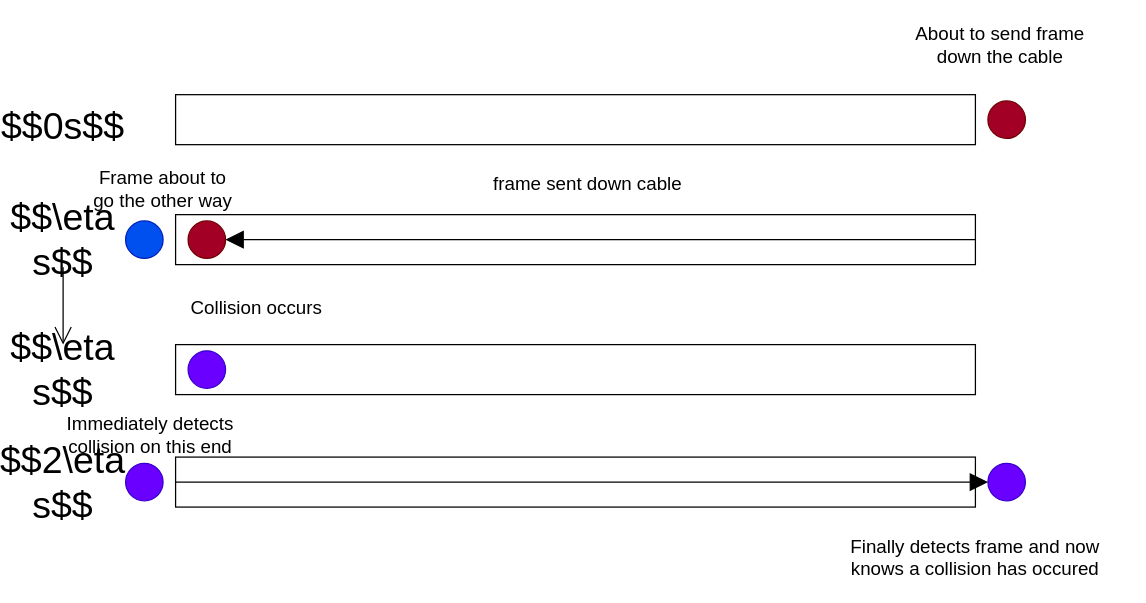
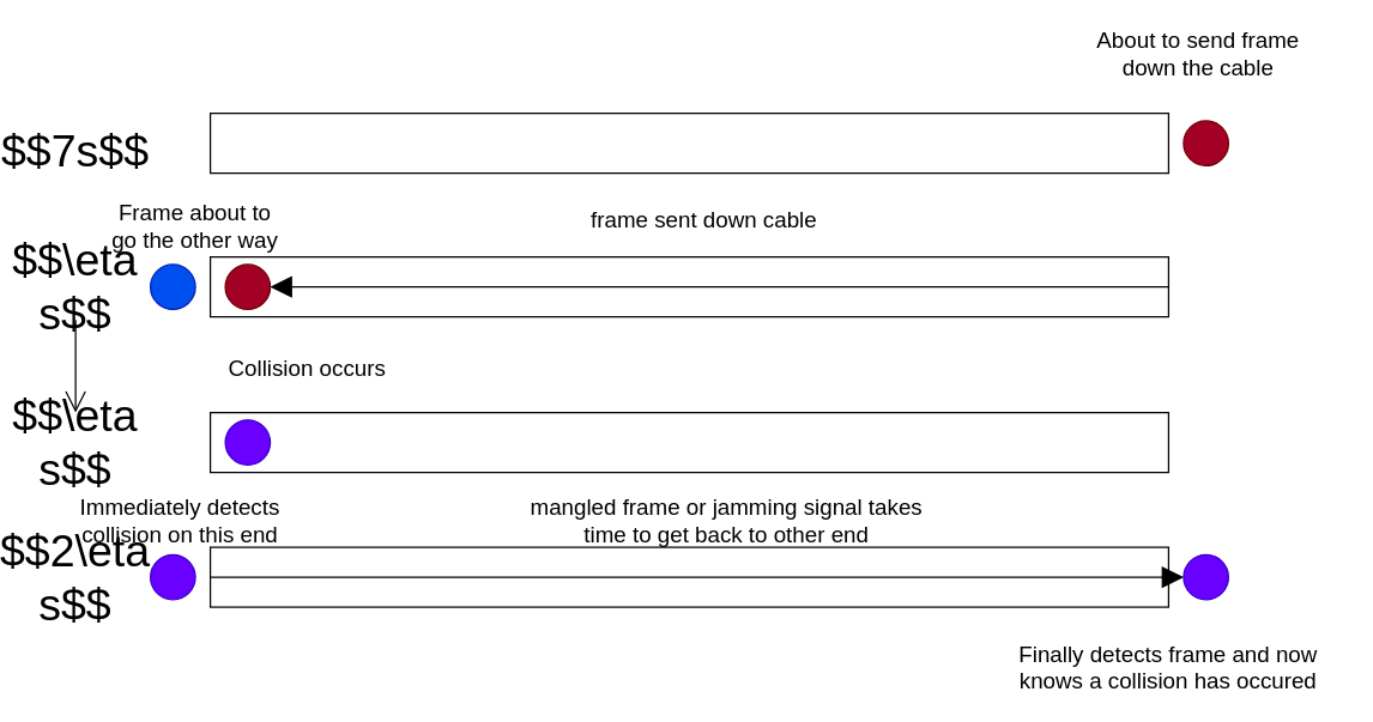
  <mxCell id="0" />
  <mxCell id="1" parent="0" />
  <mxCell id="2" value="" style="rounded=0;whiteSpace=wrap;html=1;" vertex="1" parent="1"><mxGeometry x="130" y="75" width="640" height="40" as="geometry" /></mxCell>
  <mxCell id="3" value="" style="ellipse;whiteSpace=wrap;html=1;aspect=fixed;fillColor=#a20025;strokeColor=#6F0000;fontColor=#ffffff;" vertex="1" parent="1"><mxGeometry x="780" y="80" width="30" height="30" as="geometry" /></mxCell>
  <mxCell id="4" value="" style="rounded=0;whiteSpace=wrap;html=1;" vertex="1" parent="1"><mxGeometry x="130" y="171" width="640" height="40" as="geometry" /></mxCell>
  <mxCell id="5" value="" style="ellipse;whiteSpace=wrap;html=1;aspect=fixed;fillColor=#a20025;strokeColor=#6F0000;fontColor=#ffffff;" vertex="1" parent="1"><mxGeometry x="140" y="176" width="30" height="30" as="geometry" /></mxCell>
  <mxCell id="6" value="" style="rounded=0;whiteSpace=wrap;html=1;" vertex="1" parent="1"><mxGeometry x="130" y="275" width="640" height="40" as="geometry" /></mxCell>
  <mxCell id="7" value="" style="ellipse;whiteSpace=wrap;html=1;aspect=fixed;fillColor=#6a00ff;strokeColor=#3700CC;fontColor=#ffffff;" vertex="1" parent="1"><mxGeometry x="140" y="280" width="30" height="30" as="geometry" /></mxCell>
  <mxCell id="8" value="" style="rounded=0;whiteSpace=wrap;html=1;" vertex="1" parent="1"><mxGeometry x="130" y="365" width="640" height="40" as="geometry" /></mxCell>
  <mxCell id="9" value="" style="ellipse;whiteSpace=wrap;html=1;aspect=fixed;fillColor=#6a00ff;strokeColor=#3700CC;fontColor=#ffffff;" vertex="1" parent="1"><mxGeometry y="370" width="30" height="30" as="geometry" x="90" /></mxCell>
  <mxCell id="10" value="" style="ellipse;whiteSpace=wrap;html=1;aspect=fixed;fillColor=#6a00ff;strokeColor=#3700CC;fontColor=#ffffff;" vertex="1" parent="1"><mxGeometry x="780" y="370" width="30" height="30" as="geometry" /></mxCell>
  <mxCell id="11" value="" style="ellipse;whiteSpace=wrap;html=1;aspect=fixed;fillColor=#0050ef;strokeColor=#001DBC;fontColor=#ffffff;" vertex="1" parent="1"><mxGeometry y="176" width="30" height="30" as="geometry" x="90" /></mxCell>
- <mxCell id="12" value="$$0s$$" style="text;html=1;strokeColor=none;fillColor=none;align=center;verticalAlign=middle;whiteSpace=wrap;rounded=0;fontSize=30;" vertex="1" parent="1"><mxGeometry x="20" y="90" width="40" height="20" as="geometry" /></mxCell>
+ <mxCell id="12" value="$$7s$$" style="text;html=1;strokeColor=none;fillColor=none;align=center;verticalAlign=middle;whiteSpace=wrap;rounded=0;fontSize=30;" vertex="1" parent="1"><mxGeometry x="20" y="90" width="40" height="20" as="geometry" /></mxCell>
  <mxCell id="13" style="edgeStyle=orthogonalEdgeStyle;rounded=0;orthogonalLoop=1;jettySize=auto;html=1;exitX=0.5;exitY=1;exitDx=0;exitDy=0;entryX=0.5;entryY=0;entryDx=0;entryDy=0;endArrow=open;endFill=0;endSize=12;fontSize=15;" edge="1" parent="1" source="14" target="15"><mxGeometry relative="1" as="geometry" /></mxCell>
  <mxCell id="14" value="$$\eta s$$" style="text;html=1;strokeColor=none;fillColor=none;align=center;verticalAlign=middle;whiteSpace=wrap;rounded=0;fontSize=30;" vertex="1" parent="1"><mxGeometry x="20" y="169" width="40" height="44" as="geometry" /></mxCell>
  <mxCell id="15" value="$$\eta s$$" style="text;html=1;strokeColor=none;fillColor=none;align=center;verticalAlign=middle;whiteSpace=wrap;rounded=0;fontSize=30;" vertex="1" parent="1"><mxGeometry x="20" y="275" width="40" height="40" as="geometry" /></mxCell>
  <mxCell id="16" value="$$2\eta s$$" style="text;html=1;strokeColor=none;fillColor=none;align=center;verticalAlign=middle;whiteSpace=wrap;rounded=0;fontSize=30;" vertex="1" parent="1"><mxGeometry x="20" y="375" width="40" height="20" as="geometry" /></mxCell>
  <mxCell id="17" value="About to send frame down the cable" style="text;html=1;strokeColor=none;fillColor=none;align=center;verticalAlign=middle;whiteSpace=wrap;rounded=0;fontSize=15;" vertex="1" parent="1"><mxGeometry x="720" y="20" width="140" height="30" as="geometry" /></mxCell>
  <mxCell id="18" value="" style="endArrow=block;html=1;fontSize=15;entryX=1;entryY=0.5;entryDx=0;entryDy=0;exitX=1;exitY=0.5;exitDx=0;exitDy=0;endFill=1;endSize=12;" edge="1" parent="1" source="4" target="5"><mxGeometry width="50" height="50" relative="1" as="geometry"><mxPoint x="490" y="261" as="sourcePoint" /><mxPoint x="540" y="211" as="targetPoint" /></mxGeometry></mxCell>
  <mxCell id="19" value="frame sent down cable" style="text;html=1;strokeColor=none;fillColor=none;align=center;verticalAlign=middle;whiteSpace=wrap;rounded=0;fontSize=15;" vertex="1" parent="1"><mxGeometry x="355" y="131" width="210" height="30" as="geometry" /></mxCell>
  <mxCell id="20" value="Frame about to go the other way" style="text;html=1;strokeColor=none;fillColor=none;align=center;verticalAlign=middle;whiteSpace=wrap;rounded=0;fontSize=15;" vertex="1" parent="1"><mxGeometry x="60" y="135" width="120" height="30" as="geometry" /></mxCell>
  <mxCell id="21" value="" style="endArrow=block;html=1;fontSize=15;entryX=0;entryY=0.5;entryDx=0;entryDy=0;exitX=0;exitY=0.5;exitDx=0;exitDy=0;endFill=1;endSize=12;" edge="1" parent="1" source="8" target="10"><mxGeometry width="50" height="50" relative="1" as="geometry"><mxPoint x="780" y="275" as="sourcePoint" /><mxPoint x="180" y="275" as="targetPoint" /></mxGeometry></mxCell>
  <mxCell id="22" value="Collision occurs" style="text;html=1;strokeColor=none;fillColor=none;align=center;verticalAlign=middle;whiteSpace=wrap;rounded=0;fontSize=15;" vertex="1" parent="1"><mxGeometry x="90" y="230" width="210" height="30" as="geometry" /></mxCell>
  <mxCell id="23" value="Immediately detects collision on this end" style="text;html=1;strokeColor=none;fillColor=none;align=center;verticalAlign=middle;whiteSpace=wrap;rounded=0;fontSize=15;" vertex="1" parent="1"><mxGeometry x="30" y="332" width="160" height="30" as="geometry" /></mxCell>
+ <mxCell id="24" value="mangled frame or jamming signal takes time to get back to other end" style="text;html=1;strokeColor=none;fillColor=none;align=center;verticalAlign=middle;whiteSpace=wrap;rounded=0;fontSize=15;" vertex="1" parent="1"><mxGeometry x="340" y="332" width="270" height="30" as="geometry" /></mxCell>
  <mxCell id="25" value="Finally detects frame and now knows a collision has occured" style="text;html=1;strokeColor=none;fillColor=none;align=center;verticalAlign=middle;whiteSpace=wrap;rounded=0;fontSize=15;" vertex="1" parent="1"><mxGeometry x="655" y="430" width="230" height="30" as="geometry" /></mxCell>
